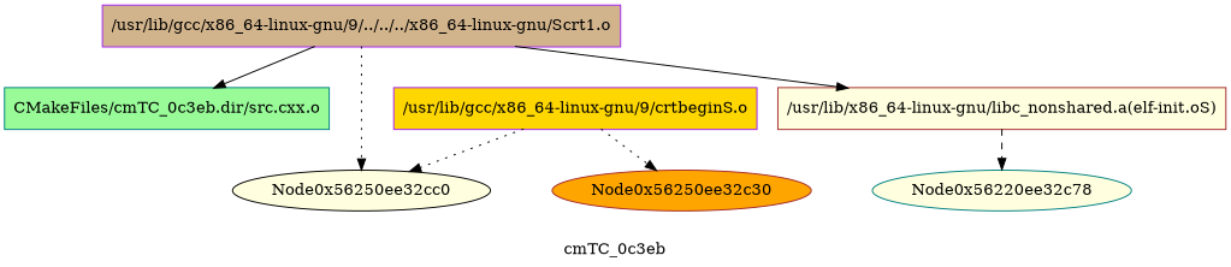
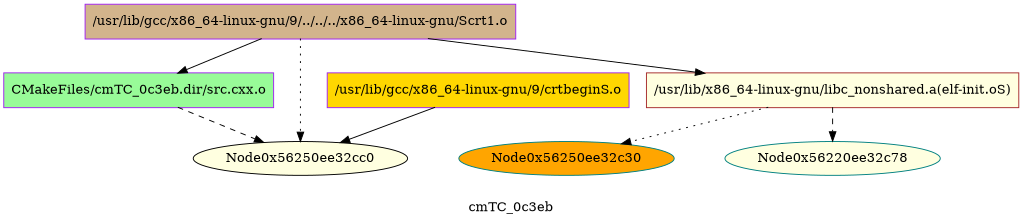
  digraph {
    label=cmTC_0c3eb
    node [color=purple fillcolor=lightyellow shape=record style=filled]
    edge [style=solid]
    n1 [fillcolor=tan label="{/usr/lib/gcc/x86_64-linux-gnu/9/../../../x86_64-linux-gnu/Scrt1.o}"]
-   n2 [color=teal fillcolor=palegreen label="{CMakeFiles/cmTC_0c3eb.dir/src.cxx.o}"]
+   n2 [fillcolor=palegreen label="{CMakeFiles/cmTC_0c3eb.dir/src.cxx.o}"]
    n3 [color=brown label="{/usr/lib/x86_64-linux-gnu/libc_nonshared.a(elf-init.oS)}"]
    Node0x56250ee32cc0 [color=black shape=""]
    n5 [color=teal label=Node0x56220ee32c78 shape=""]
    n6 [fillcolor=gold label="{/usr/lib/gcc/x86_64-linux-gnu/9/crtbeginS.o}"]
-   Node0x56250ee32c30 [color=brown fillcolor=orange shape=""]
+   Node0x56250ee32c30 [color=teal fillcolor=orange shape=""]
    n1 -> n2
    n1 -> n3
    n1 -> Node0x56250ee32cc0 [style=dotted]
+   n2 -> Node0x56250ee32cc0 [style=dashed]
    n3 -> n5 [style=dashed]
-   n6 -> Node0x56250ee32cc0 [style=dotted]
-   n6 -> Node0x56250ee32c30 [style=dotted]
+   n6 -> Node0x56250ee32cc0
+   n3 -> Node0x56250ee32c30 [style=dotted]
  }
